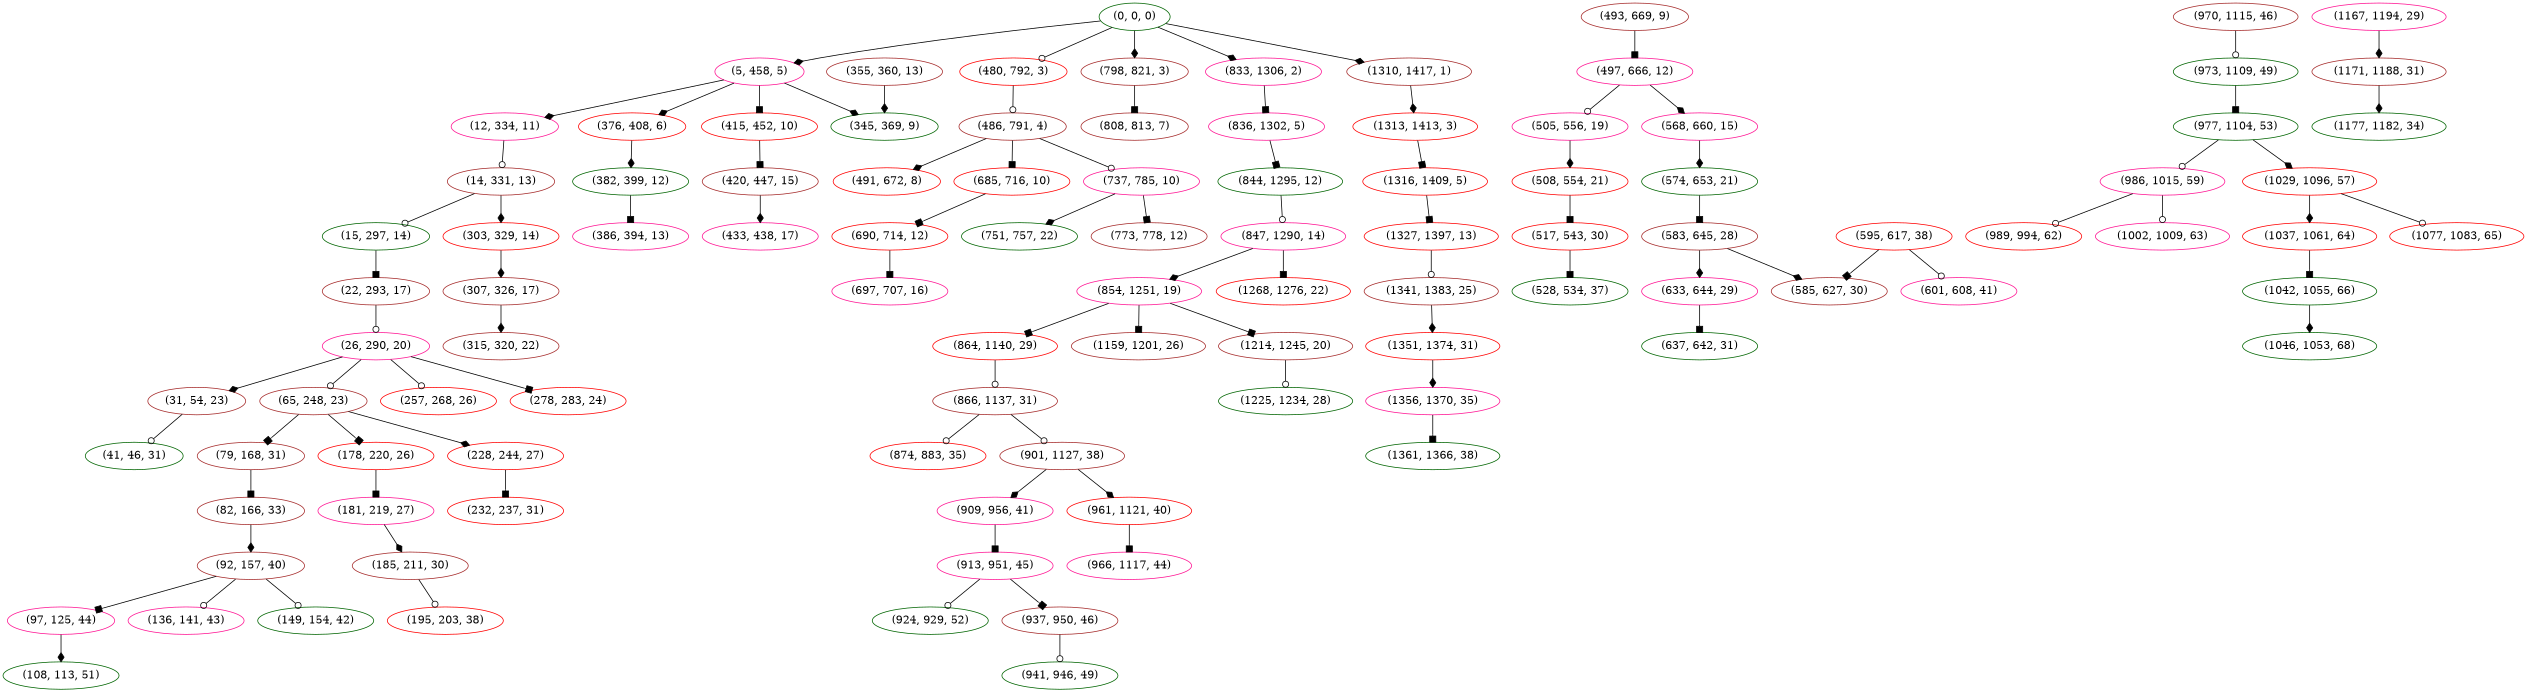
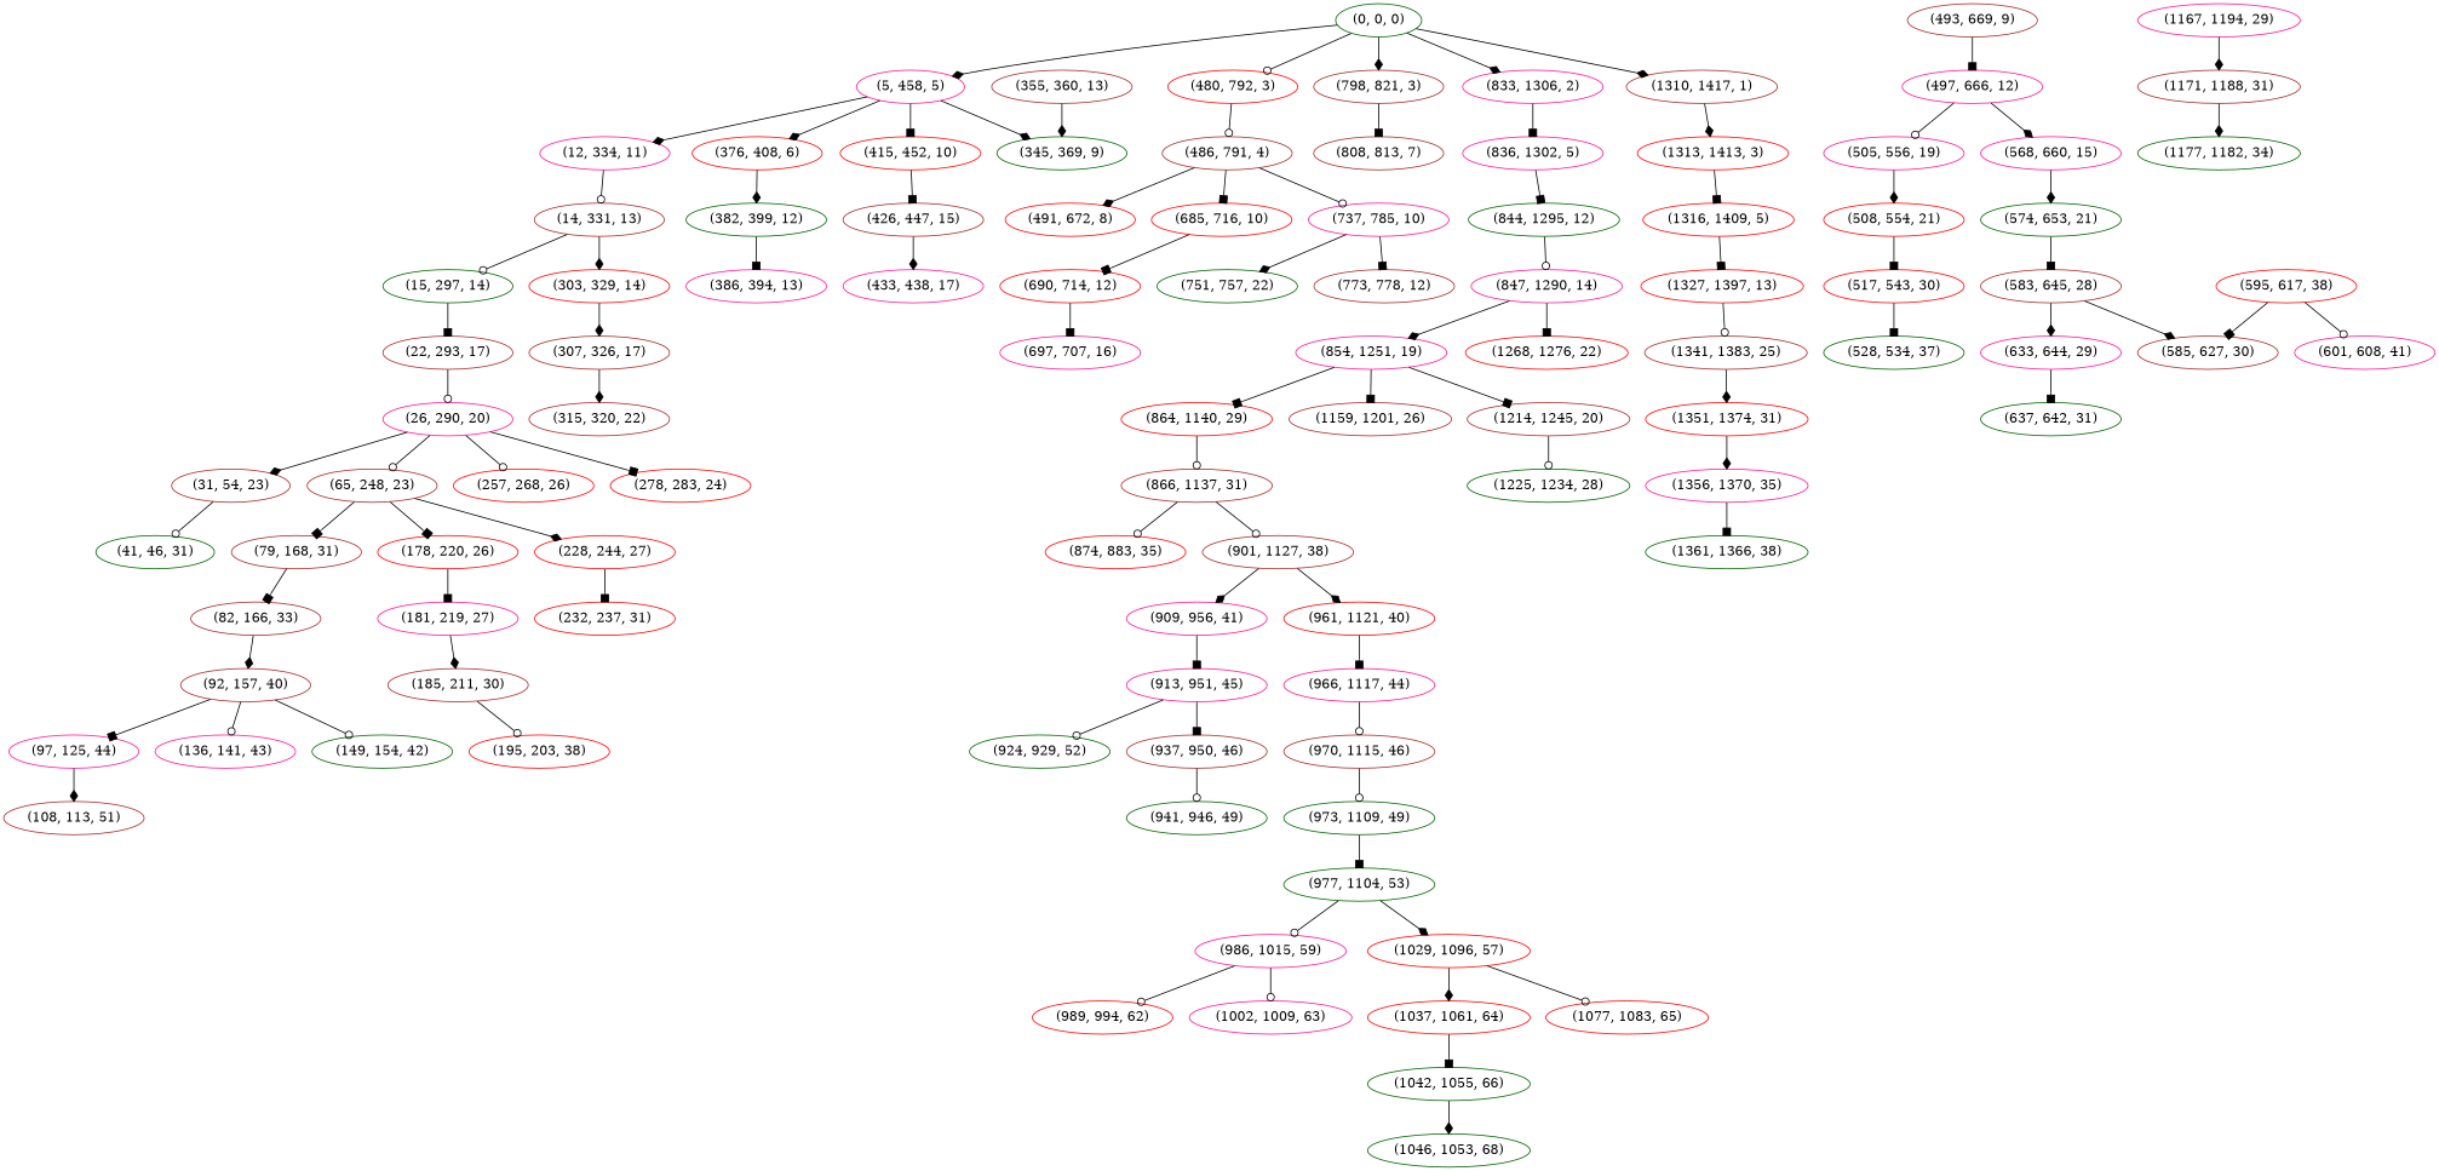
  digraph {
    node [color=red]
    edge [arrowhead=diamond]
    "(0, 0, 0)" [color=darkgreen]
    "(5, 458, 5)" [color=deeppink]
    "(480, 792, 3)"
    "(798, 821, 3)" [color=brown]
    "(833, 1306, 2)" [color=deeppink]
    "(1310, 1417, 1)" [color=brown]
    "(12, 334, 11)" [color=deeppink]
    "(345, 369, 9)" [color=darkgreen]
    "(376, 408, 6)"
    "(415, 452, 10)"
    "(486, 791, 4)" [color=brown]
    "(808, 813, 7)" [color=brown]
    "(836, 1302, 5)" [color=deeppink]
    "(1313, 1413, 3)"
    "(14, 331, 13)" [color=brown]
    "(382, 399, 12)" [color=darkgreen]
-   "(426, 447, 15)" [color=brown label="(420, 447, 15)"]
+   "(426, 447, 15)" [color=brown]
    "(15, 297, 14)" [color=darkgreen]
    "(303, 329, 14)"
    "(22, 293, 17)" [color=brown]
    "(307, 326, 17)" [color=brown]
    "(26, 290, 20)" [color=deeppink]
    "(31, 54, 23)" [color=brown]
    "(65, 248, 23)" [color=brown]
    "(257, 268, 26)"
    "(278, 283, 24)"
    "(41, 46, 31)" [color=darkgreen]
    "(79, 168, 31)" [color=brown]
    "(178, 220, 26)"
    "(228, 244, 27)"
    "(82, 166, 33)" [color=brown]
    "(181, 219, 27)" [color=deeppink]
    "(232, 237, 31)"
    "(92, 157, 40)" [color=brown]
    "(97, 125, 44)" [color=deeppink]
    "(136, 141, 43)" [color=deeppink]
    "(149, 154, 42)" [color=darkgreen]
-   "(108, 113, 51)" [color=darkgreen]
+   "(108, 113, 51)" [color=brown]
    "(185, 211, 30)" [color=brown]
    "(195, 203, 38)"
    "(315, 320, 22)" [color=brown]
    "(355, 360, 13)" [color=brown]
    "(386, 394, 13)" [color=deeppink]
    "(433, 438, 17)" [color=deeppink]
    "(491, 672, 8)"
    "(685, 716, 10)"
    "(737, 785, 10)" [color=deeppink]
    "(690, 714, 12)"
    "(751, 757, 22)" [color=darkgreen]
    "(773, 778, 12)" [color=brown]
    "(493, 669, 9)" [color=brown]
    "(497, 666, 12)" [color=deeppink]
    "(505, 556, 19)" [color=deeppink]
    "(568, 660, 15)" [color=deeppink]
    "(508, 554, 21)"
    "(574, 653, 21)" [color=darkgreen]
    "(517, 543, 30)"
    "(528, 534, 37)" [color=darkgreen]
    "(583, 645, 28)" [color=brown]
    "(585, 627, 30)" [color=brown]
    "(633, 644, 29)" [color=deeppink]
    "(637, 642, 31)" [color=darkgreen]
    "(595, 617, 38)"
    "(601, 608, 41)" [color=deeppink]
    "(697, 707, 16)" [color=deeppink]
    "(844, 1295, 12)" [color=darkgreen]
    "(847, 1290, 14)" [color=deeppink]
    "(854, 1251, 19)" [color=deeppink]
    "(1268, 1276, 22)"
    "(864, 1140, 29)"
    "(1159, 1201, 26)" [color=brown]
    "(1214, 1245, 20)" [color=brown]
    "(866, 1137, 31)" [color=brown]
    "(1225, 1234, 28)" [color=darkgreen]
    "(874, 883, 35)"
    "(901, 1127, 38)" [color=brown]
    "(909, 956, 41)" [color=deeppink]
    "(961, 1121, 40)"
    "(913, 951, 45)" [color=deeppink]
    "(966, 1117, 44)" [color=deeppink]
    "(924, 929, 52)" [color=darkgreen]
    "(937, 950, 46)" [color=brown]
    "(941, 946, 49)" [color=darkgreen]
    "(970, 1115, 46)" [color=brown]
    "(973, 1109, 49)" [color=darkgreen]
    "(977, 1104, 53)" [color=darkgreen]
    "(986, 1015, 59)" [color=deeppink]
    "(1029, 1096, 57)"
    "(989, 994, 62)"
    "(1002, 1009, 63)" [color=deeppink]
    "(1037, 1061, 64)"
    "(1077, 1083, 65)"
    "(1042, 1055, 66)" [color=darkgreen]
    "(1046, 1053, 68)" [color=darkgreen]
    "(1167, 1194, 29)" [color=deeppink]
    "(1171, 1188, 31)" [color=brown]
    "(1177, 1182, 34)" [color=darkgreen]
    "(1316, 1409, 5)"
    "(1327, 1397, 13)"
    "(1341, 1383, 25)" [color=brown]
    "(1351, 1374, 31)"
    "(1356, 1370, 35)" [color=deeppink]
    "(1361, 1366, 38)" [color=darkgreen]
    "(0, 0, 0)" -> "(5, 458, 5)"
    "(0, 0, 0)" -> "(480, 792, 3)" [arrowhead=odot]
    "(0, 0, 0)" -> "(798, 821, 3)"
    "(0, 0, 0)" -> "(833, 1306, 2)"
    "(0, 0, 0)" -> "(1310, 1417, 1)"
    "(5, 458, 5)" -> "(12, 334, 11)"
    "(5, 458, 5)" -> "(345, 369, 9)"
    "(5, 458, 5)" -> "(376, 408, 6)"
    "(5, 458, 5)" -> "(415, 452, 10)" [arrowhead=box]
    "(480, 792, 3)" -> "(486, 791, 4)" [arrowhead=odot]
    "(798, 821, 3)" -> "(808, 813, 7)" [arrowhead=box]
    "(833, 1306, 2)" -> "(836, 1302, 5)" [arrowhead=box]
    "(1310, 1417, 1)" -> "(1313, 1413, 3)"
    "(12, 334, 11)" -> "(14, 331, 13)" [arrowhead=odot]
    "(376, 408, 6)" -> "(382, 399, 12)"
    "(415, 452, 10)" -> "(426, 447, 15)" [arrowhead=box]
    "(486, 791, 4)" -> "(491, 672, 8)"
    "(486, 791, 4)" -> "(685, 716, 10)" [arrowhead=box]
    "(486, 791, 4)" -> "(737, 785, 10)" [arrowhead=odot]
    "(836, 1302, 5)" -> "(844, 1295, 12)" [arrowhead=box]
    "(1313, 1413, 3)" -> "(1316, 1409, 5)" [arrowhead=box]
    "(14, 331, 13)" -> "(15, 297, 14)" [arrowhead=odot]
    "(14, 331, 13)" -> "(303, 329, 14)"
    "(382, 399, 12)" -> "(386, 394, 13)" [arrowhead=box]
    "(426, 447, 15)" -> "(433, 438, 17)"
    "(15, 297, 14)" -> "(22, 293, 17)" [arrowhead=box]
    "(303, 329, 14)" -> "(307, 326, 17)"
    "(22, 293, 17)" -> "(26, 290, 20)" [arrowhead=odot]
    "(307, 326, 17)" -> "(315, 320, 22)"
    "(26, 290, 20)" -> "(31, 54, 23)"
    "(26, 290, 20)" -> "(65, 248, 23)" [arrowhead=odot]
    "(26, 290, 20)" -> "(257, 268, 26)" [arrowhead=odot]
    "(26, 290, 20)" -> "(278, 283, 24)" [arrowhead=box]
    "(31, 54, 23)" -> "(41, 46, 31)" [arrowhead=odot]
    "(65, 248, 23)" -> "(79, 168, 31)" [arrowhead=box]
    "(65, 248, 23)" -> "(178, 220, 26)" [arrowhead=box]
    "(65, 248, 23)" -> "(228, 244, 27)"
    "(79, 168, 31)" -> "(82, 166, 33)" [arrowhead=box]
    "(178, 220, 26)" -> "(181, 219, 27)" [arrowhead=box]
    "(228, 244, 27)" -> "(232, 237, 31)" [arrowhead=box]
    "(82, 166, 33)" -> "(92, 157, 40)"
    "(181, 219, 27)" -> "(185, 211, 30)"
    "(92, 157, 40)" -> "(97, 125, 44)" [arrowhead=box]
    "(92, 157, 40)" -> "(136, 141, 43)" [arrowhead=odot]
    "(92, 157, 40)" -> "(149, 154, 42)" [arrowhead=odot]
    "(97, 125, 44)" -> "(108, 113, 51)"
    "(185, 211, 30)" -> "(195, 203, 38)" [arrowhead=odot]
    "(355, 360, 13)" -> "(345, 369, 9)"
    "(685, 716, 10)" -> "(690, 714, 12)" [arrowhead=box]
    "(737, 785, 10)" -> "(751, 757, 22)"
    "(737, 785, 10)" -> "(773, 778, 12)" [arrowhead=box]
    "(690, 714, 12)" -> "(697, 707, 16)" [arrowhead=box]
    "(493, 669, 9)" -> "(497, 666, 12)" [arrowhead=box]
    "(497, 666, 12)" -> "(505, 556, 19)" [arrowhead=odot]
    "(497, 666, 12)" -> "(568, 660, 15)"
    "(505, 556, 19)" -> "(508, 554, 21)"
    "(568, 660, 15)" -> "(574, 653, 21)"
    "(508, 554, 21)" -> "(517, 543, 30)" [arrowhead=box]
    "(574, 653, 21)" -> "(583, 645, 28)" [arrowhead=box]
    "(517, 543, 30)" -> "(528, 534, 37)" [arrowhead=box]
    "(583, 645, 28)" -> "(585, 627, 30)"
    "(583, 645, 28)" -> "(633, 644, 29)"
    "(633, 644, 29)" -> "(637, 642, 31)" [arrowhead=box]
    "(595, 617, 38)" -> "(585, 627, 30)" [arrowhead=box]
    "(595, 617, 38)" -> "(601, 608, 41)" [arrowhead=odot]
    "(844, 1295, 12)" -> "(847, 1290, 14)" [arrowhead=odot]
    "(847, 1290, 14)" -> "(854, 1251, 19)"
    "(847, 1290, 14)" -> "(1268, 1276, 22)" [arrowhead=box]
    "(854, 1251, 19)" -> "(864, 1140, 29)" [arrowhead=box]
    "(854, 1251, 19)" -> "(1159, 1201, 26)" [arrowhead=box]
    "(854, 1251, 19)" -> "(1214, 1245, 20)" [arrowhead=box]
    "(864, 1140, 29)" -> "(866, 1137, 31)" [arrowhead=odot]
    "(1214, 1245, 20)" -> "(1225, 1234, 28)" [arrowhead=odot]
    "(866, 1137, 31)" -> "(874, 883, 35)" [arrowhead=odot]
    "(866, 1137, 31)" -> "(901, 1127, 38)" [arrowhead=odot]
    "(901, 1127, 38)" -> "(909, 956, 41)"
    "(901, 1127, 38)" -> "(961, 1121, 40)"
    "(909, 956, 41)" -> "(913, 951, 45)" [arrowhead=box]
    "(961, 1121, 40)" -> "(966, 1117, 44)" [arrowhead=box]
    "(913, 951, 45)" -> "(924, 929, 52)" [arrowhead=odot]
    "(913, 951, 45)" -> "(937, 950, 46)" [arrowhead=box]
+   "(966, 1117, 44)" -> "(970, 1115, 46)" [arrowhead=odot]
    "(937, 950, 46)" -> "(941, 946, 49)" [arrowhead=odot]
    "(970, 1115, 46)" -> "(973, 1109, 49)" [arrowhead=odot]
    "(973, 1109, 49)" -> "(977, 1104, 53)" [arrowhead=box]
    "(977, 1104, 53)" -> "(986, 1015, 59)" [arrowhead=odot]
    "(977, 1104, 53)" -> "(1029, 1096, 57)"
    "(986, 1015, 59)" -> "(989, 994, 62)" [arrowhead=odot]
    "(986, 1015, 59)" -> "(1002, 1009, 63)" [arrowhead=odot]
    "(1029, 1096, 57)" -> "(1037, 1061, 64)"
    "(1029, 1096, 57)" -> "(1077, 1083, 65)" [arrowhead=odot]
    "(1037, 1061, 64)" -> "(1042, 1055, 66)" [arrowhead=box]
    "(1042, 1055, 66)" -> "(1046, 1053, 68)"
    "(1167, 1194, 29)" -> "(1171, 1188, 31)"
    "(1171, 1188, 31)" -> "(1177, 1182, 34)"
    "(1316, 1409, 5)" -> "(1327, 1397, 13)" [arrowhead=box]
    "(1327, 1397, 13)" -> "(1341, 1383, 25)" [arrowhead=odot]
    "(1341, 1383, 25)" -> "(1351, 1374, 31)"
    "(1351, 1374, 31)" -> "(1356, 1370, 35)"
    "(1356, 1370, 35)" -> "(1361, 1366, 38)" [arrowhead=box]
  }
